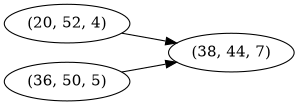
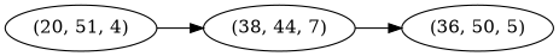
  digraph {
    rankdir=LR
-   "(20, 51, 4)" [label="(20, 52, 4)"]
+   "(20, 51, 4)"
    "(38, 44, 7)"
    "(36, 50, 5)"
    "(20, 51, 4)" -> "(38, 44, 7)"
-   "(36, 50, 5)" -> "(38, 44, 7)"
+   "(38, 44, 7)" -> "(36, 50, 5)"
  }
